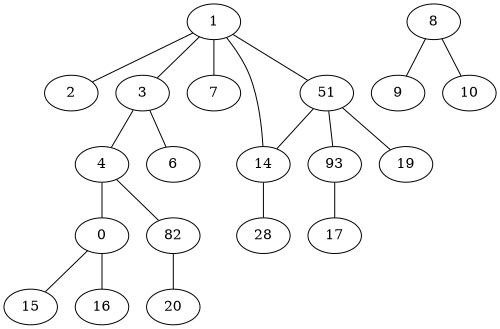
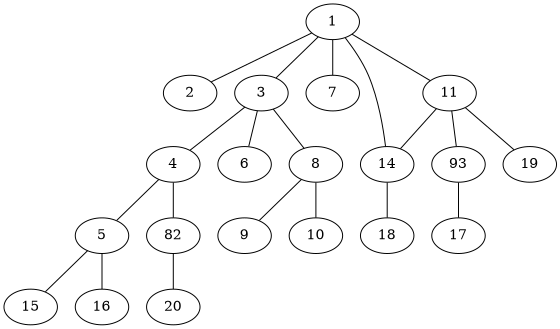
  graph {
    1
    2
    3
    7
-   11 [label=51]
+   11
    14
    4
    6
    8
    n10 [label=93]
    19
-   18 [label=28]
-   5 [label=0]
+   18
+   5
    n14 [label=82]
    9
    10
    17
    15
    16
    20
    1 -- 2
    1 -- 3
    1 -- 7
    1 -- 11
    1 -- 14
    3 -- 4
    3 -- 6
+   3 -- 8
    11 -- 14
    11 -- n10
    11 -- 19
    14 -- 18
    4 -- 5
    4 -- n14
    8 -- 9
    8 -- 10
    n10 -- 17
    5 -- 15
    5 -- 16
    n14 -- 20
  }
